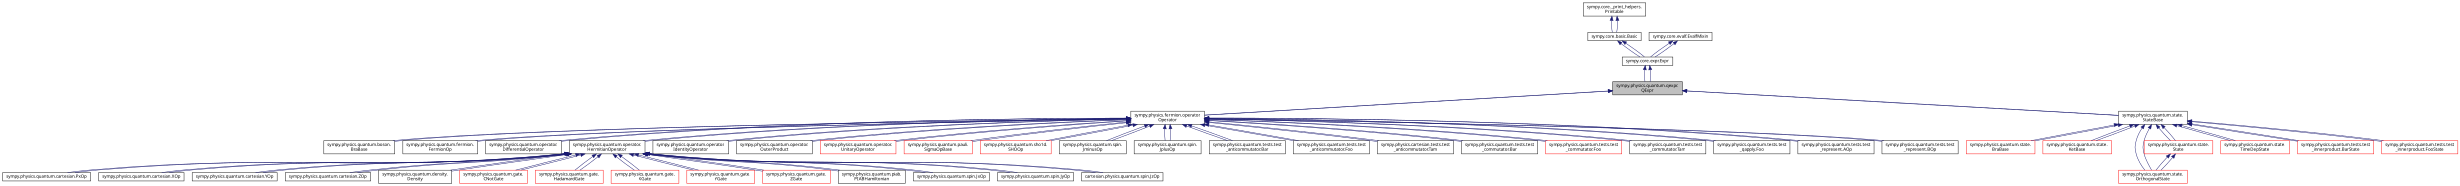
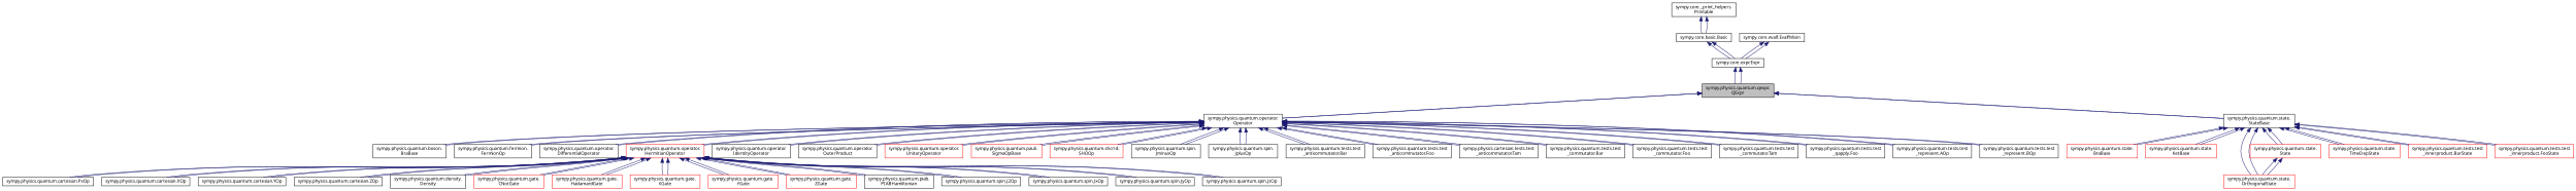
  digraph {
    fontname="Noto Sans"
    rankdir=TB
    node [color=black fillcolor=white fontname="Noto Sans" fontsize=10 shape=record style=filled]
    edge [color=midnightblue dir=back fontname="Noto Sans" fontsize=10 labelfontname=Helvetica labelfontsize=10 style=solid]
    n1 [fillcolor=grey75 fontcolor=black height=0.2 label="sympy.physics.quantum.qexpr.\lQExpr" width=0.4]
-   n2 [height=0.2 label="sympy.physics.fermion.operator.\lOperator" width=0.4]
+   n2 [height=0.2 label="sympy.physics.quantum.operator.\lOperator" width=0.4]
    n3 [height=0.2 label="sympy.physics.quantum.state.\lStateBase" width=0.4]
    n4 [height=0.2 label="sympy.physics.quantum.boson.\lBraBase" width=0.4]
    n5 [height=0.2 label="sympy.physics.quantum.fermion.\lFermionOp" width=0.4]
    n6 [height=0.2 label="sympy.physics.quantum.operator.\lDifferentialOperator" width=0.4]
-   n7 [height=0.2 label="sympy.physics.quantum.operator.\lHermitianOperator" width=0.4]
+   n7 [color=red height=0.2 label="sympy.physics.quantum.operator.\lHermitianOperator" width=0.4]
    n8 [height=0.2 label="sympy.physics.quantum.operator.\lIdentityOperator" width=0.4]
    n9 [height=0.2 label="sympy.physics.quantum.operator.\lOuterProduct" width=0.4]
    n10 [color=red height=0.2 label="sympy.physics.quantum.operator.\lUnitaryOperator" width=0.4]
    n11 [color=red height=0.2 label="sympy.physics.quantum.pauli.\lSigmaOpBase" width=0.4]
    n12 [color=red height=0.2 label="sympy.physics.quantum.sho1d.\lSHOOp" width=0.4]
    n13 [height=0.2 label="sympy.physics.quantum.spin.\lJminusOp" width=0.4]
    n14 [height=0.2 label="sympy.physics.quantum.spin.\lJplusOp" width=0.4]
    n15 [height=0.2 label="sympy.physics.quantum.tests.test\l_anticommutator.Bar" width=0.4]
    n16 [height=0.2 label="sympy.physics.quantum.tests.test\l_anticommutator.Foo" width=0.4]
    n17 [height=0.2 label="sympy.physics.cartesian.tests.test\l_anticommutator.Tam" width=0.4]
    n18 [height=0.2 label="sympy.physics.quantum.tests.test\l_commutator.Bar" width=0.4]
-   n19 [color=red height=0.2 label="sympy.physics.quantum.tests.test\l_commutator.Foo" width=0.4]
+   n19 [height=0.2 label="sympy.physics.quantum.tests.test\l_commutator.Foo" width=0.4]
    n20 [height=0.2 label="sympy.physics.quantum.tests.test\l_commutator.Tam" width=0.4]
    n21 [height=0.2 label="sympy.physics.quantum.tests.test\l_qapply.Foo" width=0.4]
    n22 [height=0.2 label="sympy.physics.quantum.tests.test\l_represent.AOp" width=0.4]
    n23 [height=0.2 label="sympy.physics.quantum.tests.test\l_represent.BOp" width=0.4]
    n24 [color=red height=0.2 label="sympy.physics.quantum.state.\lBraBase" width=0.4]
    n25 [color=red height=0.2 label="sympy.physics.quantum.state.\lKetBase" width=0.4]
    n26 [color=red height=0.2 label="sympy.physics.quantum.state.\lOrthogonalState" width=0.4]
    n27 [color=red height=0.2 label="sympy.physics.quantum.state.\lState" width=0.4]
    n28 [color=red height=0.2 label="sympy.physics.quantum.state.\lTimeDepState" width=0.4]
    n29 [color=red height=0.2 label="sympy.physics.quantum.tests.test\l_innerproduct.BarState" width=0.4]
    n30 [color=red height=0.2 label="sympy.physics.quantum.tests.test\l_innerproduct.FooState" width=0.4]
    n31 [height=0.2 label="sympy.core.expr.Expr" width=0.4]
    n32 [height=0.2 label="sympy.core.basic.Basic" width=0.4]
    n33 [height=0.2 label="sympy.core._print_helpers.\lPrintable" width=0.4]
    n34 [height=0.2 label="sympy.core.evalf.EvalfMixin" width=0.4]
    n35 [height=0.2 label="sympy.physics.quantum.cartesian.PxOp" width=0.4]
    n36 [height=0.2 label="sympy.physics.quantum.cartesian.XOp" width=0.4]
    n37 [height=0.2 label="sympy.physics.quantum.cartesian.YOp" width=0.4]
    n38 [height=0.2 label="sympy.physics.quantum.cartesian.ZOp" width=0.4]
    n39 [height=0.2 label="sympy.physics.quantum.density.\lDensity" width=0.4]
    n40 [color=red height=0.2 label="sympy.physics.quantum.gate.\lCNotGate" width=0.4]
    n41 [color=red height=0.2 label="sympy.physics.quantum.gate.\lHadamardGate" width=0.4]
    n42 [color=red height=0.2 label="sympy.physics.quantum.gate.\lXGate" width=0.4]
    n43 [color=red height=0.2 label="sympy.physics.quantum.gate.\lYGate" width=0.4]
    n44 [color=red height=0.2 label="sympy.physics.quantum.gate.\lZGate" width=0.4]
    n45 [height=0.2 label="sympy.physics.quantum.piab.\lPIABHamiltonian" width=0.4]
+   n46 [height=0.2 label="sympy.physics.quantum.spin.J2Op" width=0.4]
    n47 [height=0.2 label="sympy.physics.quantum.spin.JxOp" width=0.4]
    n48 [height=0.2 label="sympy.physics.quantum.spin.JyOp" width=0.4]
-   n49 [height=0.2 label="cartesian.physics.quantum.spin.JzOp" width=0.4]
+   n49 [height=0.2 label="sympy.physics.quantum.spin.JzOp" width=0.4]
    n1 -> n2
    n1 -> n2
    n1 -> n3
    n1 -> n3
    n2 -> n4
    n2 -> n4
    n2 -> n5
    n2 -> n5
    n2 -> n6
    n2 -> n6
    n2 -> n7
    n2 -> n7
    n2 -> n8
    n2 -> n8
    n2 -> n9
    n2 -> n9
    n2 -> n10
    n2 -> n10
    n2 -> n11
    n2 -> n11
    n2 -> n12
    n2 -> n12
    n2 -> n13
    n2 -> n13
    n2 -> n14
    n2 -> n14
    n2 -> n15
    n2 -> n15
    n2 -> n16
    n2 -> n16
    n2 -> n17
    n2 -> n17
    n2 -> n18
    n2 -> n18
    n2 -> n19
    n2 -> n19
    n2 -> n20
    n2 -> n20
    n2 -> n21
    n2 -> n21
    n2 -> n22
    n2 -> n22
    n2 -> n23
    n2 -> n23
    n3 -> n24
    n3 -> n24
    n3 -> n25
    n3 -> n25
    n3 -> n26
    n3 -> n26
    n3 -> n27
    n3 -> n27
    n3 -> n28
    n3 -> n28
    n3 -> n29
    n3 -> n29
    n3 -> n30
    n3 -> n30
    n7 -> n35
    n7 -> n35
    n7 -> n36
    n7 -> n36
    n7 -> n37
    n7 -> n37
    n7 -> n38
    n7 -> n38
    n7 -> n39
    n7 -> n39
    n7 -> n40
    n7 -> n40
    n7 -> n41
    n7 -> n41
    n7 -> n42
    n7 -> n42
    n7 -> n43
    n7 -> n43
    n7 -> n44
    n7 -> n44
    n7 -> n45
    n7 -> n45
+   n7 -> n46
+   n7 -> n46
    n7 -> n47
    n7 -> n47
    n7 -> n48
    n7 -> n48
    n7 -> n49
    n7 -> n49
    n27 -> n26
    n27 -> n26
    n31 -> n1
    n31 -> n1
    n32 -> n31
    n32 -> n31
    n33 -> n32
    n33 -> n32
    n34 -> n31
    n34 -> n31
  }
